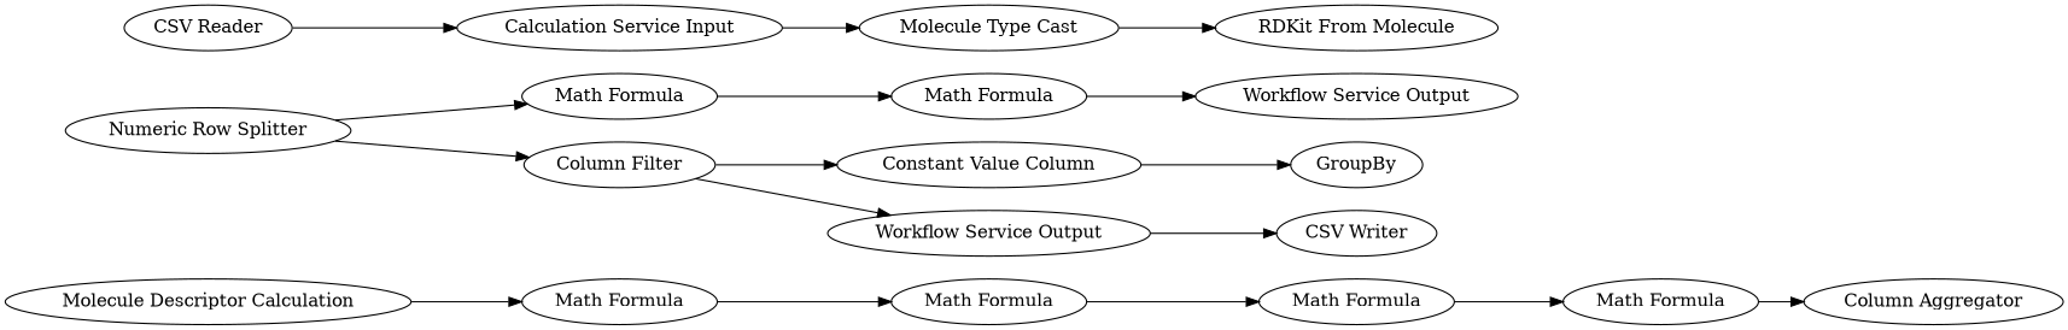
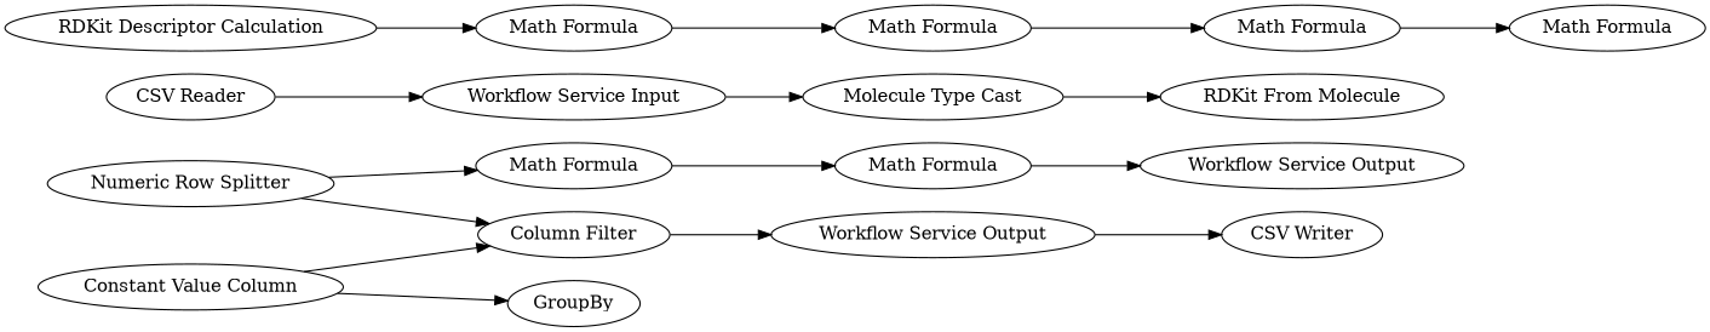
  digraph {
    rankdir=LR
-   n1 [label="Column Aggregator"]
    n2 [label="Numeric Row Splitter"]
    n3 [label="Math Formula"]
    n4 [label="Column Filter"]
    n5 [label="Math Formula"]
    n6 [label="Constant Value Column"]
    n7 [label="Workflow Service Output"]
    n8 [label="Workflow Service Output"]
    n9 [label=GroupBy]
    n10 [label="CSV Writer"]
    n11 [label="CSV Reader"]
-   n12 [label="Calculation Service Input"]
+   n12 [label="Workflow Service Input"]
    n13 [label="Molecule Type Cast"]
    n14 [label="RDKit From Molecule"]
    n15 [label="Math Formula"]
    n16 [label="Math Formula"]
    n17 [label="Math Formula"]
    n18 [label="Math Formula"]
-   n19 [label="Molecule Descriptor Calculation"]
+   n19 [label="RDKit Descriptor Calculation"]
    n2 -> n3
    n2 -> n4
    n3 -> n5
-   n4 -> n6
+   n6 -> n4
    n4 -> n7
    n5 -> n8
    n6 -> n9
    n7 -> n10
    n11 -> n12
    n12 -> n13
    n13 -> n14
    n15 -> n16
-   n16 -> n1
    n17 -> n18
    n18 -> n15
    n19 -> n17
  }
